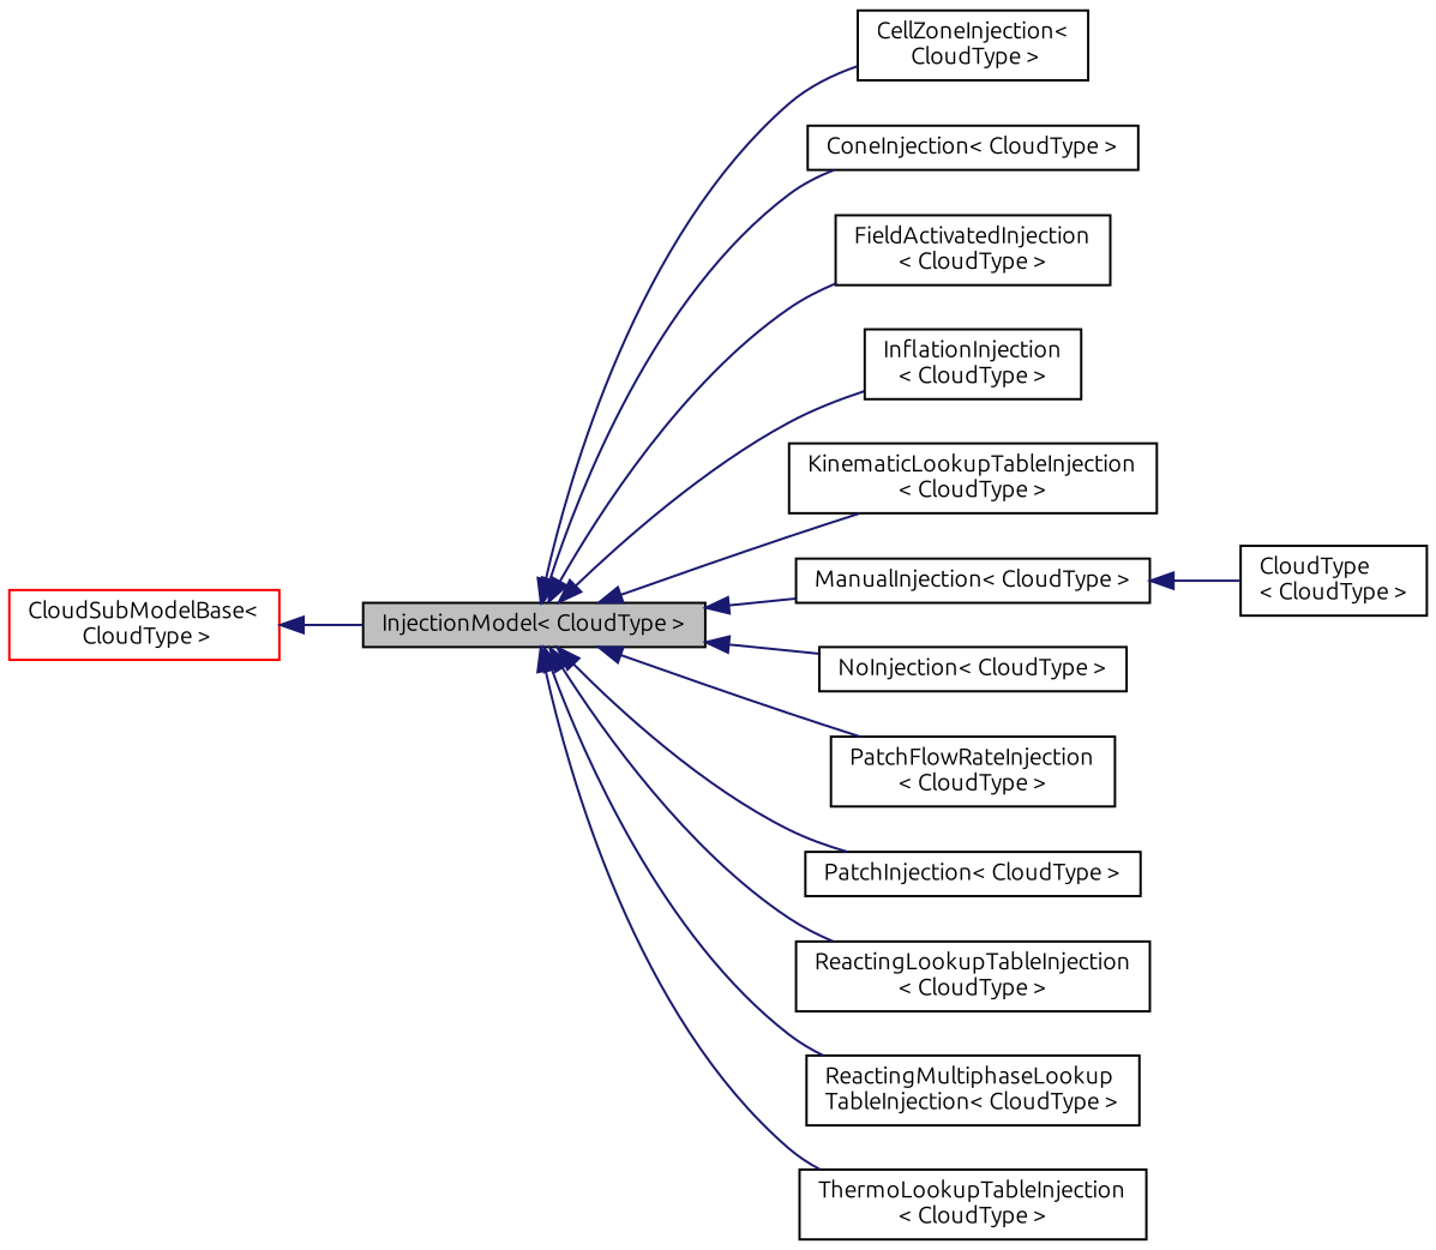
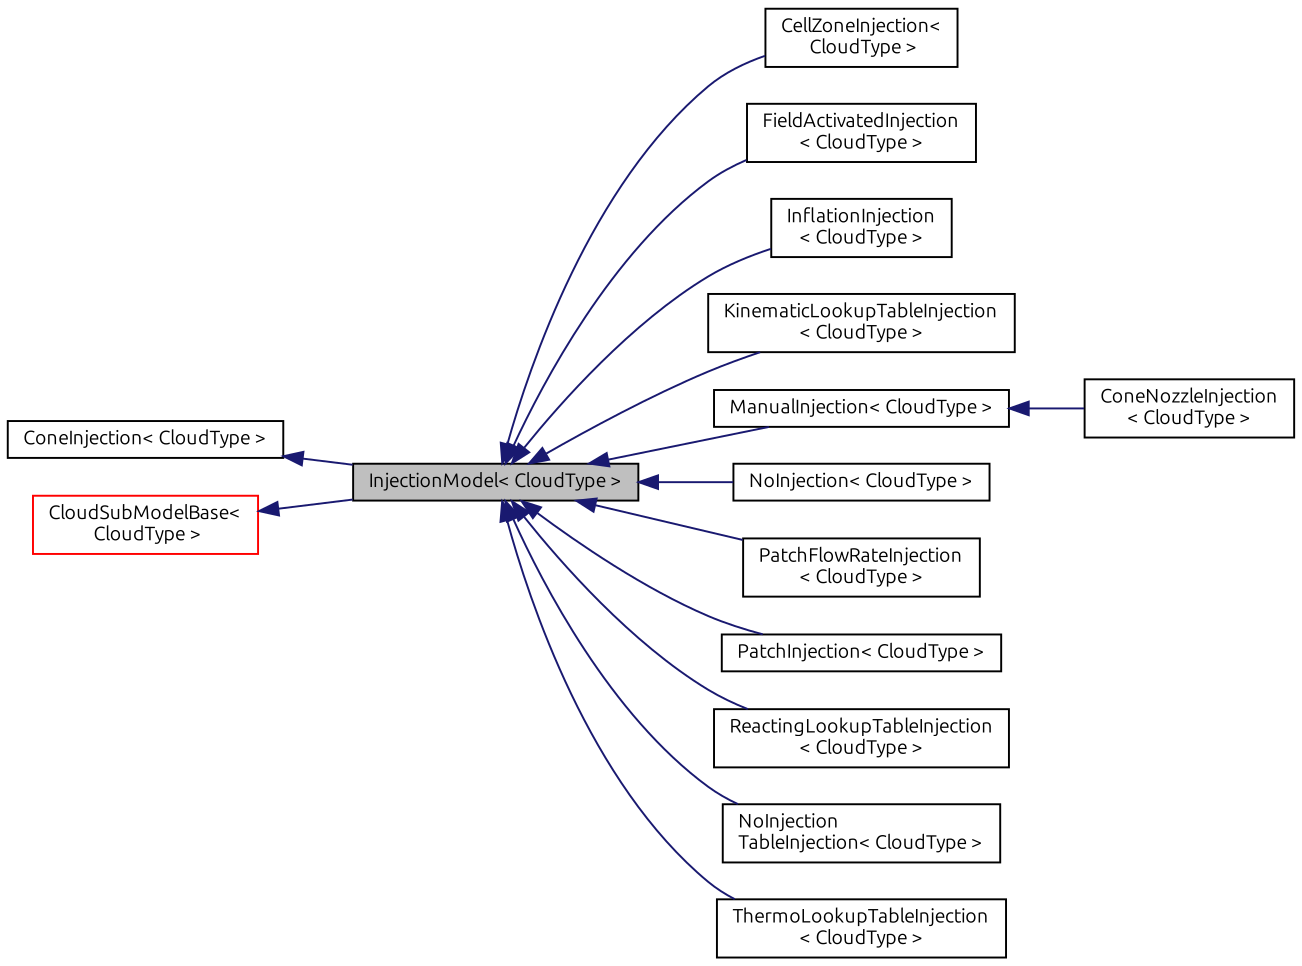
  digraph {
    fontname=Ubuntu
    rankdir=LR
    node [color=black fontname=Ubuntu fontsize=10 shape=record]
    edge [color=midnightblue dir=back fontname=Ubuntu fontsize=10 labelfontname=FreeSans labelfontsize=10 style=solid]
    n1 [fillcolor=grey75 fontcolor=black height=0.2 label="InjectionModel\< CloudType \>" style=filled width=0.4]
    n2 [height=0.2 label="CellZoneInjection\<\l CloudType \>" width=0.4]
    n3 [height=0.2 label="ConeInjection\< CloudType \>" width=0.4]
    n4 [height=0.2 label="FieldActivatedInjection\l\< CloudType \>" width=0.4]
    n5 [height=0.2 label="InflationInjection\l\< CloudType \>" width=0.4]
    n6 [height=0.2 label="KinematicLookupTableInjection\l\< CloudType \>" width=0.4]
    n7 [height=0.2 label="ManualInjection\< CloudType \>" width=0.4]
    n8 [height=0.2 label="NoInjection\< CloudType \>" width=0.4]
    n9 [height=0.2 label="PatchFlowRateInjection\l\< CloudType \>" width=0.4]
    n10 [height=0.2 label="PatchInjection\< CloudType \>" width=0.4]
    n11 [height=0.2 label="ReactingLookupTableInjection\l\< CloudType \>" width=0.4]
-   n12 [height=0.2 label="ReactingMultiphaseLookup\lTableInjection\< CloudType \>" width=0.4]
+   n12 [height=0.2 label="NoInjection\lTableInjection\< CloudType \>" width=0.4]
    n13 [height=0.2 label="ThermoLookupTableInjection\l\< CloudType \>" width=0.4]
-   n14 [height=0.2 label="CloudType\l\< CloudType \>" width=0.4]
+   n14 [height=0.2 label="ConeNozzleInjection\l\< CloudType \>" width=0.4]
    n15 [color=red height=0.2 label="CloudSubModelBase\<\l CloudType \>" width=0.4]
    n1 -> n2
-   n1 -> n3
+   n3 -> n1
    n1 -> n4
    n1 -> n5
    n1 -> n6
    n1 -> n7
    n1 -> n8
    n1 -> n9
    n1 -> n10
    n1 -> n11
    n1 -> n12
    n1 -> n13
    n7 -> n14
    n15 -> n1
  }
